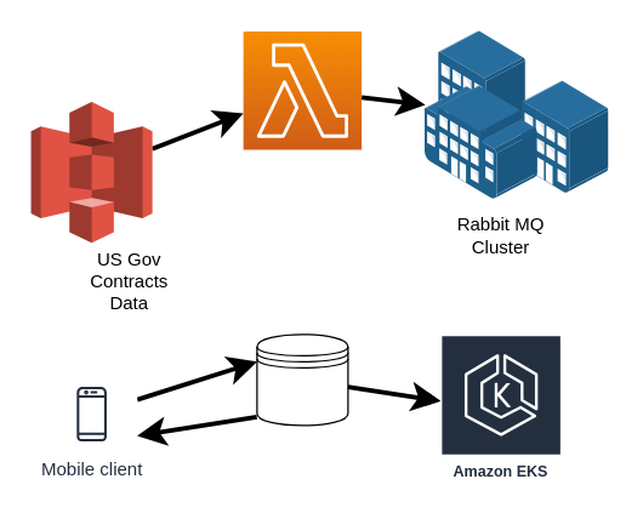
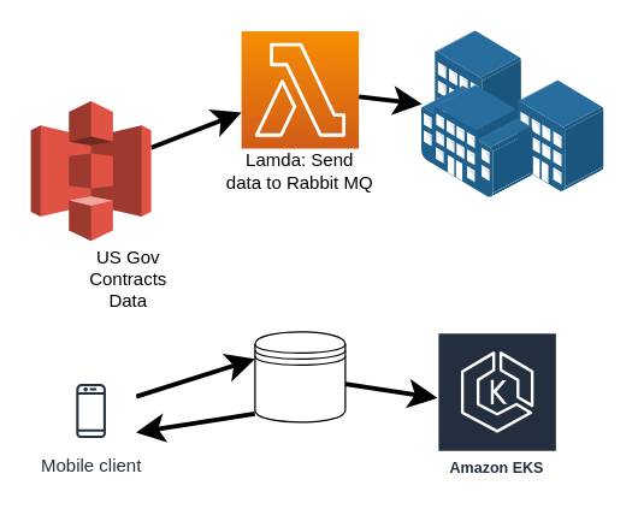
  <mxCell id="0" />
  <mxCell id="1" parent="0" />
  <mxCell id="2" value="" style="edgeStyle=none;html=1;endSize=10;startSize=10;strokeWidth=3;" parent="1" source="3" target="6" edge="1"><mxGeometry relative="1" as="geometry" /></mxCell>
  <mxCell id="3" value="" style="outlineConnect=0;dashed=0;verticalLabelPosition=bottom;verticalAlign=top;align=center;html=1;shape=mxgraph.aws3.s3;fillColor=#E05243;gradientColor=none;" parent="1" vertex="1"><mxGeometry x="20" y="66.5" width="80" height="93" as="geometry" /></mxCell>
  <mxCell id="4" value="US Gov Contracts Data" style="text;html=1;strokeColor=none;fillColor=none;align=center;verticalAlign=middle;whiteSpace=wrap;rounded=0;" parent="1" vertex="1"><mxGeometry x="55" y="170" width="60" height="30" as="geometry" /></mxCell>
  <mxCell id="5" value="" style="edgeStyle=none;html=1;endSize=10;startSize=10;strokeWidth=3;" parent="1" source="6" target="8" edge="1"><mxGeometry relative="1" as="geometry" /></mxCell>
  <mxCell id="6" value="" style="sketch=0;points=[[0,0,0],[0.25,0,0],[0.5,0,0],[0.75,0,0],[1,0,0],[0,1,0],[0.25,1,0],[0.5,1,0],[0.75,1,0],[1,1,0],[0,0.25,0],[0,0.5,0],[0,0.75,0],[1,0.25,0],[1,0.5,0],[1,0.75,0]];outlineConnect=0;fontColor=#232F3E;gradientColor=#F78E04;gradientDirection=north;fillColor=#D05C17;strokeColor=#ffffff;dashed=0;verticalLabelPosition=bottom;verticalAlign=top;align=center;html=1;fontSize=12;fontStyle=0;aspect=fixed;shape=mxgraph.aws4.resourceIcon;resIcon=mxgraph.aws4.lambda;" parent="1" vertex="1"><mxGeometry x="160" y="20" width="78" height="78" as="geometry" /></mxCell>
+ <mxCell id="7" value="Lamda: Send data to Rabbit MQ" style="text;html=1;strokeColor=none;fillColor=none;align=center;verticalAlign=middle;whiteSpace=wrap;rounded=0;" parent="1" vertex="1"><mxGeometry x="149" y="98" width="100" height="30" as="geometry" /></mxCell>
  <mxCell id="8" value="" style="points=[];aspect=fixed;html=1;align=center;shadow=0;dashed=0;image;image=img/lib/allied_telesis/buildings/Building_Cluster.svg;" parent="1" vertex="1"><mxGeometry x="280" y="20" width="121.2" height="111" as="geometry" /></mxCell>
- <mxCell id="9" value="Rabbit MQ Cluster" style="text;html=1;strokeColor=none;fillColor=none;align=center;verticalAlign=middle;whiteSpace=wrap;rounded=0;" parent="1" vertex="1"><mxGeometry x="300" y="140" width="60" height="30" as="geometry" /></mxCell>
  <mxCell id="10" value="Amazon EKS" style="sketch=0;outlineConnect=0;fontColor=#232F3E;gradientColor=none;strokeColor=#ffffff;fillColor=#232F3E;dashed=0;verticalLabelPosition=middle;verticalAlign=bottom;align=center;html=1;whiteSpace=wrap;fontSize=10;fontStyle=1;spacing=3;shape=mxgraph.aws4.productIcon;prIcon=mxgraph.aws4.eks;" parent="1" vertex="1"><mxGeometry x="290" y="220" width="80" height="100" as="geometry" /></mxCell>
  <mxCell id="11" value="" style="edgeStyle=none;html=1;" parent="1" source="13" target="10" edge="1"><mxGeometry relative="1" as="geometry" /></mxCell>
  <mxCell id="12" value="" style="edgeStyle=none;html=1;endSize=10;startSize=10;strokeWidth=3;" parent="1" source="13" target="10" edge="1"><mxGeometry relative="1" as="geometry" /></mxCell>
  <mxCell id="13" value="" style="shape=datastore;whiteSpace=wrap;html=1;" parent="1" vertex="1"><mxGeometry x="169" y="220" width="60" height="60" as="geometry" /></mxCell>
  <mxCell id="14" value="" style="edgeStyle=none;html=1;entryX=0;entryY=0.3;entryDx=0;entryDy=0;endSize=10;startSize=10;strokeWidth=3;" parent="1" source="16" target="13" edge="1"><mxGeometry relative="1" as="geometry"><mxPoint x="100" y="280" as="sourcePoint" /><Array as="points" /></mxGeometry></mxCell>
  <mxCell id="15" value="" style="edgeStyle=none;html=1;exitX=-0.002;exitY=0.906;exitDx=0;exitDy=0;entryX=0.999;entryY=0.819;entryDx=0;entryDy=0;entryPerimeter=0;endSize=10;startSize=10;strokeWidth=3;exitPerimeter=0;" parent="1" source="13" target="16" edge="1"><mxGeometry relative="1" as="geometry"><mxPoint x="100" y="290" as="targetPoint" /></mxGeometry></mxCell>
  <mxCell id="16" value="Mobile client" style="sketch=0;outlineConnect=0;fontColor=#232F3E;gradientColor=none;strokeColor=#232F3E;fillColor=#ffffff;dashed=0;verticalLabelPosition=bottom;verticalAlign=top;align=center;html=1;fontSize=12;fontStyle=0;aspect=fixed;shape=mxgraph.aws4.resourceIcon;resIcon=mxgraph.aws4.mobile_client;" parent="1" vertex="1"><mxGeometry x="30" y="250" width="60" height="45" as="geometry" /></mxCell>
